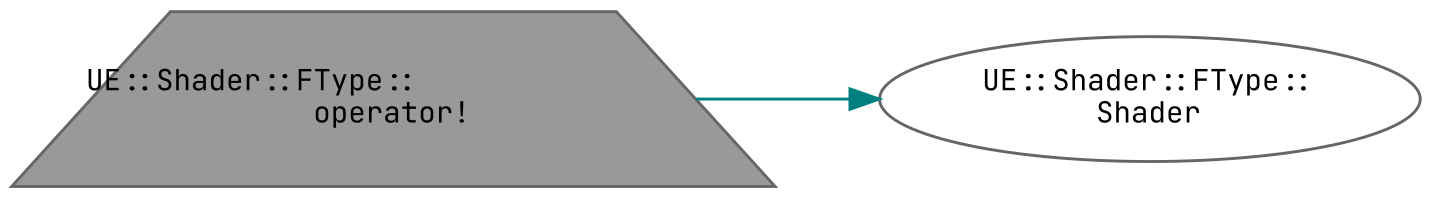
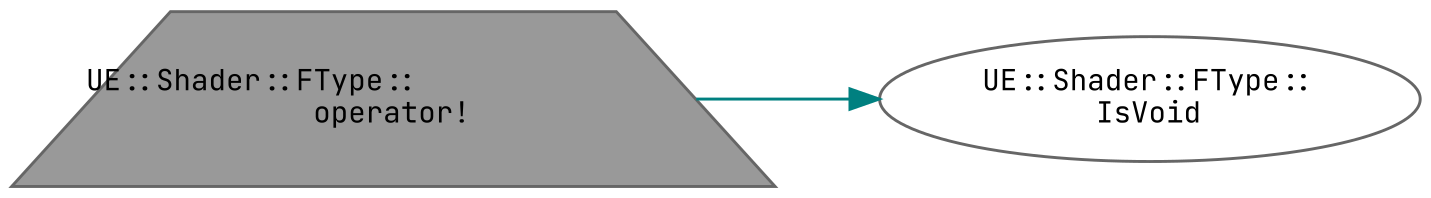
  digraph {
    rankdir=LR
    fontname="JetBrains Mono"
    node [fontname="JetBrains Mono" fontsize=10 style=filled]
    n1 [color=gray40 fillcolor=grey60 fontcolor=black height=0.2 label="UE::Shader::FType::\loperator!" shape=trapezium width=0.4]
-   n2 [color=grey40 fillcolor=white height=0.2 label="UE::Shader::FType::\lShader" shape=ellipse width=0.4]
+   n2 [color=grey40 fillcolor=white height=0.2 label="UE::Shader::FType::\lIsVoid" shape=ellipse width=0.4]
    n1 -> n2 [color=teal fontname="JetBrains Mono" fontsize=10 labelfontname=Helvetica labelfontsize=10 style=solid]
  }
